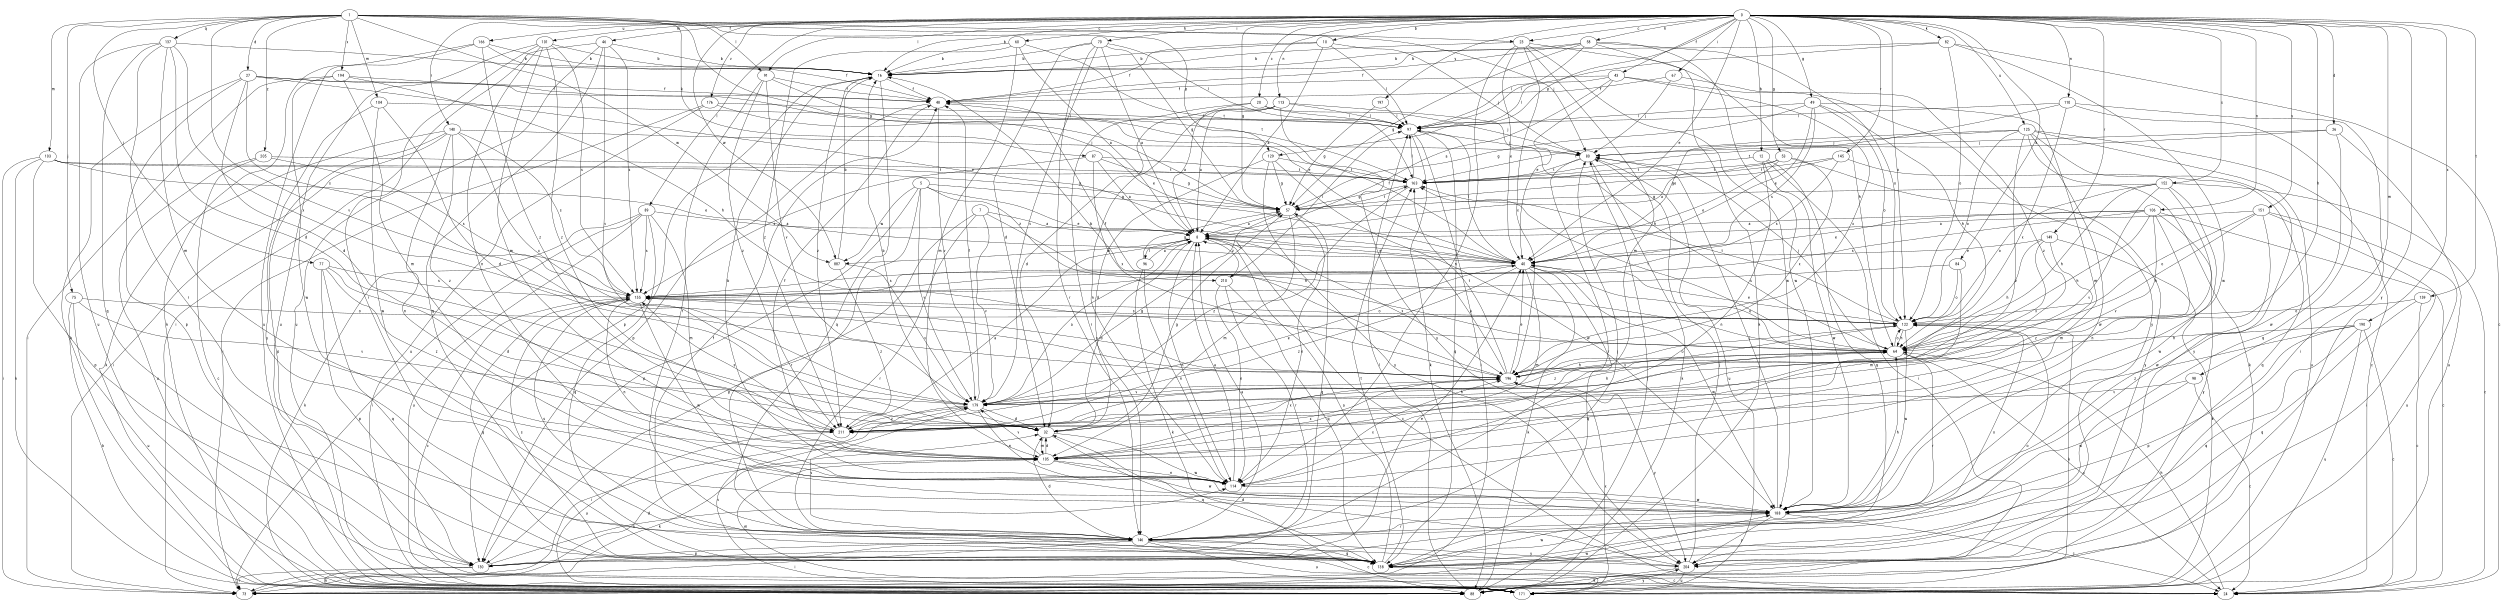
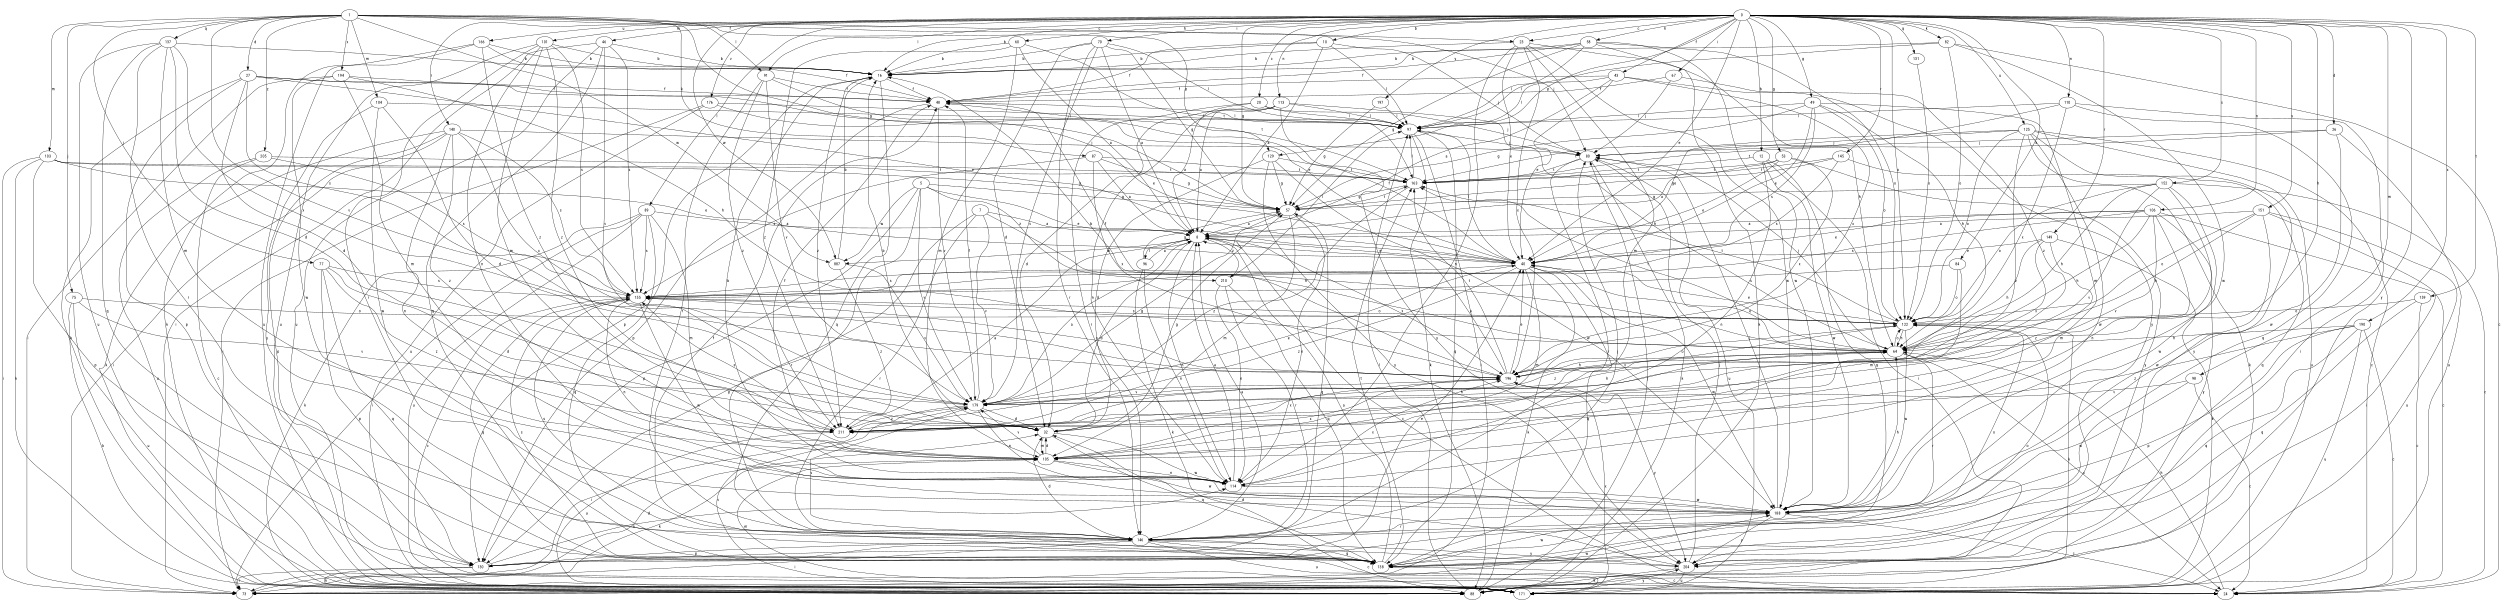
  strict digraph {
    fontname="Roboto Condensed"
    node [fontname="Roboto Condensed"]
    edge [fontname="Roboto Condensed"]
    0
    10
    12
    16
    20
    23
    26
    40
    43
    46
    49
    53
    57
    58
    60
    64
    67
    70
    82
    84
    89
    91
    98
    101
    106
    110
    113
    122
    129
+   131
    140
    n32 [label=149]
    145
    151
    152
    159
    n37 [label=125]
    166
    176
    n40 [label=887]
    190
    197
    204
    80
    8
    48
    97
    114
    73
    138
    163
    188
    130
    211
    146
    196
    105
    171
    88
    155
    179
    24
    32
    1
    27
    75
    77
    87
    103
    104
    137
    194
    205
    5
    210
    7
    96
    0 -> 10 [label=b]
    0 -> 12 [label=b]
    0 -> 16 [label=b]
    0 -> 20 [label=c]
    0 -> 23 [label=c]
    0 -> 26 [label=d]
    0 -> 40 [label=e]
    0 -> 43 [label=f]
    0 -> 46 [label=f]
    0 -> 49 [label=g]
    0 -> 53 [label=g]
    0 -> 57 [label=g]
    0 -> 58 [label=h]
    0 -> 60 [label=h]
    0 -> 64 [label=h]
    0 -> 67 [label=i]
    0 -> 70 [label=i]
    0 -> 82 [label=k]
    0 -> 84 [label=k]
    0 -> 89 [label=l]
    0 -> 91 [label=l]
    0 -> 98 [label=m]
    0 -> 101 [label=m]
    0 -> 106 [label=n]
    0 -> 110 [label=n]
    0 -> 113 [label=n]
    0 -> 122 [label=o]
    0 -> 129 [label=p]
+   0 -> 131 [label=q]
    0 -> 140 [label=r]
    0 -> n32 [label=r]
    0 -> 145 [label=r]
    0 -> 151 [label=s]
    0 -> 152 [label=s]
    0 -> 159 [label=t]
    0 -> n37 [label=u]
    0 -> 166 [label=u]
    0 -> 176 [label=v]
    0 -> n40 [label=w]
    0 -> 190 [label=x]
    0 -> 197 [label=y]
    0 -> 204 [label=y]
    10 -> 16 [label=b]
    10 -> 80 [label=j]
    10 -> 8 [label=a]
    10 -> 48 [label=f]
    10 -> 97 [label=l]
    12 -> 114 [label=n]
    12 -> 73 [label=i]
    12 -> 138 [label=q]
    12 -> 163 [label=t]
    12 -> 188 [label=w]
    16 -> 48 [label=f]
    16 -> 138 [label=q]
    16 -> 130 [label=p]
    16 -> 211 [label=z]
    20 -> 80 [label=j]
    20 -> 8 [label=a]
    20 -> 97 [label=l]
    20 -> 146 [label=r]
    23 -> 16 [label=b]
    23 -> 40 [label=e]
    23 -> 64 [label=h]
    23 -> 114 [label=n]
    23 -> 188 [label=w]
    23 -> 196 [label=x]
    23 -> 105 [label=m]
    26 -> 80 [label=j]
    26 -> 163 [label=t]
    26 -> 188 [label=w]
    26 -> 171 [label=u]
    40 -> 48 [label=f]
    40 -> 97 [label=l]
    40 -> 138 [label=q]
    40 -> 188 [label=w]
    40 -> 211 [label=z]
    40 -> 105 [label=m]
    40 -> 88 [label=k]
    40 -> 155 [label=s]
    43 -> 40 [label=e]
    43 -> 204 [label=y]
    43 -> 8 [label=a]
    43 -> 48 [label=f]
    43 -> 97 [label=l]
    43 -> 196 [label=x]
    46 -> 16 [label=b]
    46 -> 73 [label=i]
    46 -> 138 [label=q]
    46 -> 171 [label=u]
    46 -> 155 [label=s]
    46 -> 179 [label=v]
    49 -> 40 [label=e]
    49 -> 57 [label=g]
    49 -> 64 [label=h]
    49 -> 122 [label=o]
    49 -> 97 [label=l]
    49 -> 105 [label=m]
    49 -> 155 [label=s]
    53 -> 40 [label=e]
    53 -> 204 [label=y]
    53 -> 8 [label=a]
    53 -> 163 [label=t]
    53 -> 196 [label=x]
    57 -> 8 [label=a]
    57 -> 114 [label=n]
    57 -> 163 [label=t]
    57 -> 105 [label=m]
    58 -> 16 [label=b]
    58 -> 57 [label=g]
    58 -> 122 [label=o]
    58 -> 48 [label=f]
    58 -> 97 [label=l]
    58 -> 188 [label=w]
    58 -> 88 [label=k]
    60 -> 16 [label=b]
    60 -> 8 [label=a]
    60 -> 163 [label=t]
    60 -> 211 [label=z]
    60 -> 105 [label=m]
    64 -> 40 [label=e]
    64 -> 122 [label=o]
    64 -> 80 [label=j]
    64 -> 48 [label=f]
    64 -> 163 [label=t]
    64 -> 146 [label=r]
    64 -> 196 [label=x]
    64 -> 24 [label=c]
    67 -> 80 [label=j]
    67 -> 48 [label=f]
    67 -> 211 [label=z]
    70 -> 16 [label=b]
    70 -> 57 [label=g]
    70 -> 8 [label=a]
    70 -> 97 [label=l]
    70 -> 146 [label=r]
    70 -> 179 [label=v]
    70 -> 32 [label=d]
    82 -> 16 [label=b]
    82 -> 122 [label=o]
    82 -> 97 [label=l]
    82 -> 188 [label=w]
    82 -> 24 [label=c]
    84 -> 122 [label=o]
    84 -> 105 [label=m]
    84 -> 155 [label=s]
    89 -> 8 [label=a]
    89 -> 73 [label=i]
    89 -> 138 [label=q]
    89 -> 105 [label=m]
    89 -> 171 [label=u]
    89 -> 88 [label=k]
    89 -> 155 [label=s]
    91 -> 40 [label=e]
    91 -> 48 [label=f]
    91 -> 211 [label=z]
    91 -> 146 [label=r]
    91 -> 179 [label=v]
    98 -> 188 [label=w]
    98 -> 179 [label=v]
    98 -> 24 [label=c]
    101 -> 16 [label=b]
    101 -> 114 [label=n]
    101 -> 211 [label=z]
    101 -> 146 [label=r]
    101 -> 105 [label=m]
    101 -> 171 [label=u]
    101 -> 155 [label=s]
    106 -> 40 [label=e]
    106 -> 64 [label=h]
    106 -> 204 [label=y]
    106 -> 8 [label=a]
    106 -> 105 [label=m]
    106 -> 155 [label=s]
    106 -> 179 [label=v]
    106 -> 24 [label=c]
    110 -> 40 [label=e]
    110 -> 97 [label=l]
    110 -> 73 [label=i]
    110 -> 138 [label=q]
    110 -> 196 [label=x]
    113 -> 64 [label=h]
    113 -> 204 [label=y]
    113 -> 8 [label=a]
    113 -> 97 [label=l]
    113 -> 114 [label=n]
    113 -> 32 [label=d]
    122 -> 40 [label=e]
    122 -> 64 [label=h]
    122 -> 163 [label=t]
    122 -> 188 [label=w]
    122 -> 211 [label=z]
    122 -> 88 [label=k]
    122 -> 155 [label=s]
    129 -> 57 [label=g]
    129 -> 204 [label=y]
    129 -> 163 [label=t]
    129 -> 188 [label=w]
    129 -> 32 [label=d]
+   131 -> 122 [label=o]
    140 -> 80 [label=j]
    140 -> 114 [label=n]
    140 -> 73 [label=i]
    140 -> 130 [label=p]
    140 -> 211 [label=z]
    140 -> 196 [label=x]
    140 -> 88 [label=k]
    140 -> 155 [label=s]
    n32 -> 40 [label=e]
    n32 -> 64 [label=h]
    n32 -> 211 [label=z]
    n32 -> 196 [label=x]
    n32 -> 88 [label=k]
    145 -> 57 [label=g]
    145 -> 138 [label=q]
    145 -> 163 [label=t]
    145 -> 155 [label=s]
    151 -> 64 [label=h]
    151 -> 122 [label=o]
    151 -> 8 [label=a]
    151 -> 73 [label=i]
    151 -> 188 [label=w]
    151 -> 171 [label=u]
    152 -> 57 [label=g]
    152 -> 64 [label=h]
    152 -> 122 [label=o]
    152 -> 114 [label=n]
    152 -> 188 [label=w]
    152 -> 179 [label=v]
    152 -> 24 [label=c]
    159 -> 122 [label=o]
    159 -> 138 [label=q]
    159 -> 24 [label=c]
    n37 -> 122 [label=o]
    n37 -> 204 [label=y]
    n37 -> 80 [label=j]
    n37 -> 163 [label=t]
    n37 -> 188 [label=w]
    n37 -> 211 [label=z]
    n37 -> 171 [label=u]
    n37 -> 88 [label=k]
    n37 -> 24 [label=c]
    166 -> 16 [label=b]
    166 -> 48 [label=f]
    166 -> 211 [label=z]
    166 -> 171 [label=u]
    166 -> 88 [label=k]
    176 -> 40 [label=e]
    176 -> 97 [label=l]
    176 -> 73 [label=i]
    176 -> 171 [label=u]
    n40 -> 16 [label=b]
    n40 -> 211 [label=z]
    n40 -> 179 [label=v]
    190 -> 64 [label=h]
    190 -> 138 [label=q]
    190 -> 130 [label=p]
    190 -> 211 [label=z]
    190 -> 171 [label=u]
    190 -> 24 [label=c]
    197 -> 57 [label=g]
    197 -> 97 [label=l]
    204 -> 80 [label=j]
    204 -> 171 [label=u]
    204 -> 88 [label=k]
    204 -> 32 [label=d]
    80 -> 163 [label=t]
    80 -> 146 [label=r]
    80 -> 171 [label=u]
    80 -> 88 [label=k]
    8 -> 40 [label=e]
    8 -> n40 [label=w]
    8 -> 114 [label=n]
    8 -> 196 [label=x]
    8 -> 24 [label=c]
    8 -> 32 [label=d]
    8 -> 210 [label=z]
    8 -> 96 [label=l]
+   48 -> 97 [label=l]
    48 -> 130 [label=p]
    48 -> 179 [label=v]
    97 -> 80 [label=j]
    97 -> 73 [label=i]
    97 -> 138 [label=q]
    97 -> 88 [label=k]
    114 -> 16 [label=b]
    114 -> 8 [label=a]
    114 -> 188 [label=w]
    114 -> 196 [label=x]
    73 -> 188 [label=w]
    73 -> 32 [label=d]
    138 -> 122 [label=o]
    138 -> 8 [label=a]
    138 -> 48 [label=f]
    138 -> 163 [label=t]
    138 -> 188 [label=w]
    138 -> 155 [label=s]
    138 -> 24 [label=c]
    163 -> 57 [label=g]
    163 -> 97 [label=l]
    163 -> 211 [label=z]
    188 -> 64 [label=h]
    188 -> 204 [label=y]
    188 -> 80 [label=j]
    188 -> 146 [label=r]
    188 -> 24 [label=c]
    130 -> 40 [label=e]
    130 -> 57 [label=g]
    130 -> 114 [label=n]
    130 -> 73 [label=i]
    130 -> 88 [label=k]
    211 -> 64 [label=h]
    211 -> 8 [label=a]
    211 -> 171 [label=u]
    211 -> 155 [label=s]
    146 -> 122 [label=o]
    146 -> 204 [label=y]
    146 -> 80 [label=j]
    146 -> 8 [label=a]
    146 -> 73 [label=i]
    146 -> 138 [label=q]
    146 -> 130 [label=p]
    146 -> 171 [label=u]
    146 -> 155 [label=s]
    146 -> 179 [label=v]
    146 -> 24 [label=c]
    146 -> 32 [label=d]
    196 -> 16 [label=b]
    196 -> 40 [label=e]
    196 -> 64 [label=h]
    196 -> 122 [label=o]
    196 -> 204 [label=y]
    196 -> 8 [label=a]
    196 -> 163 [label=t]
    196 -> 155 [label=s]
    196 -> 179 [label=v]
    105 -> 48 [label=f]
    105 -> 114 [label=n]
    105 -> 188 [label=w]
    105 -> 196 [label=x]
    105 -> 88 [label=k]
    105 -> 179 [label=v]
    105 -> 32 [label=d]
    171 -> 204 [label=y]
    171 -> 196 [label=x]
    171 -> 105 [label=m]
    171 -> 179 [label=v]
    88 -> 80 [label=j]
    88 -> 97 [label=l]
    155 -> 122 [label=o]
    155 -> 114 [label=n]
    155 -> 138 [label=q]
    155 -> 188 [label=w]
    155 -> 24 [label=c]
    179 -> 40 [label=e]
    179 -> 57 [label=g]
    179 -> 64 [label=h]
    179 -> 8 [label=a]
    179 -> 48 [label=f]
    179 -> 114 [label=n]
    179 -> 73 [label=i]
    179 -> 211 [label=z]
    179 -> 32 [label=d]
    24 -> 64 [label=h]
    32 -> 16 [label=b]
    32 -> 57 [label=g]
    32 -> 138 [label=q]
    32 -> 188 [label=w]
    32 -> 196 [label=x]
    32 -> 105 [label=m]
    1 -> 23 [label=c]
    1 -> 57 [label=g]
    1 -> 91 [label=l]
    1 -> 129 [label=p]
    1 -> n40 [label=w]
    1 -> 80 [label=j]
    1 -> 179 [label=v]
    1 -> 27 [label=d]
    1 -> 75 [label=j]
    1 -> 77 [label=j]
    1 -> 87 [label=k]
    1 -> 103 [label=m]
    1 -> 104 [label=m]
    1 -> 137 [label=q]
    1 -> 194 [label=x]
    1 -> 205 [label=z]
    27 -> 40 [label=e]
    27 -> 48 [label=f]
    27 -> 163 [label=t]
    27 -> 130 [label=p]
    27 -> 88 [label=k]
    27 -> 155 [label=s]
    27 -> 32 [label=d]
    75 -> 122 [label=o]
    75 -> 171 [label=u]
    75 -> 88 [label=k]
    75 -> 179 [label=v]
    77 -> 138 [label=q]
    77 -> 130 [label=p]
    77 -> 211 [label=z]
    77 -> 155 [label=s]
    77 -> 32 [label=d]
    87 -> 57 [label=g]
    87 -> 8 [label=a]
    87 -> 163 [label=t]
    87 -> 196 [label=x]
    87 -> 155 [label=s]
    103 -> 40 [label=e]
    103 -> 57 [label=g]
    103 -> 73 [label=i]
    103 -> 163 [label=t]
    103 -> 130 [label=p]
    103 -> 88 [label=k]
    104 -> 204 [label=y]
    104 -> 97 [label=l]
    104 -> 188 [label=w]
    104 -> 32 [label=d]
    137 -> 16 [label=b]
    137 -> 138 [label=q]
    137 -> 146 [label=r]
    137 -> 196 [label=x]
    137 -> 105 [label=m]
    137 -> 171 [label=u]
    137 -> 32 [label=d]
    194 -> 64 [label=h]
    194 -> 48 [label=f]
    194 -> 73 [label=i]
    194 -> 188 [label=w]
    194 -> 105 [label=m]
    205 -> 163 [label=t]
    205 -> 171 [label=u]
    205 -> 155 [label=s]
    205 -> 24 [label=c]
    5 -> 40 [label=e]
    5 -> 57 [label=g]
    5 -> n40 [label=w]
    5 -> 130 [label=p]
    5 -> 146 [label=r]
    5 -> 179 [label=v]
    5 -> 210 [label=z]
    210 -> 97 [label=l]
    210 -> 114 [label=n]
    210 -> 138 [label=q]
    210 -> 146 [label=r]
    7 -> 64 [label=h]
    7 -> 8 [label=a]
    7 -> 130 [label=p]
    7 -> 146 [label=r]
    7 -> 179 [label=v]
    96 -> 57 [label=g]
    96 -> 8 [label=a]
    96 -> 114 [label=n]
    96 -> 88 [label=k]
  }
